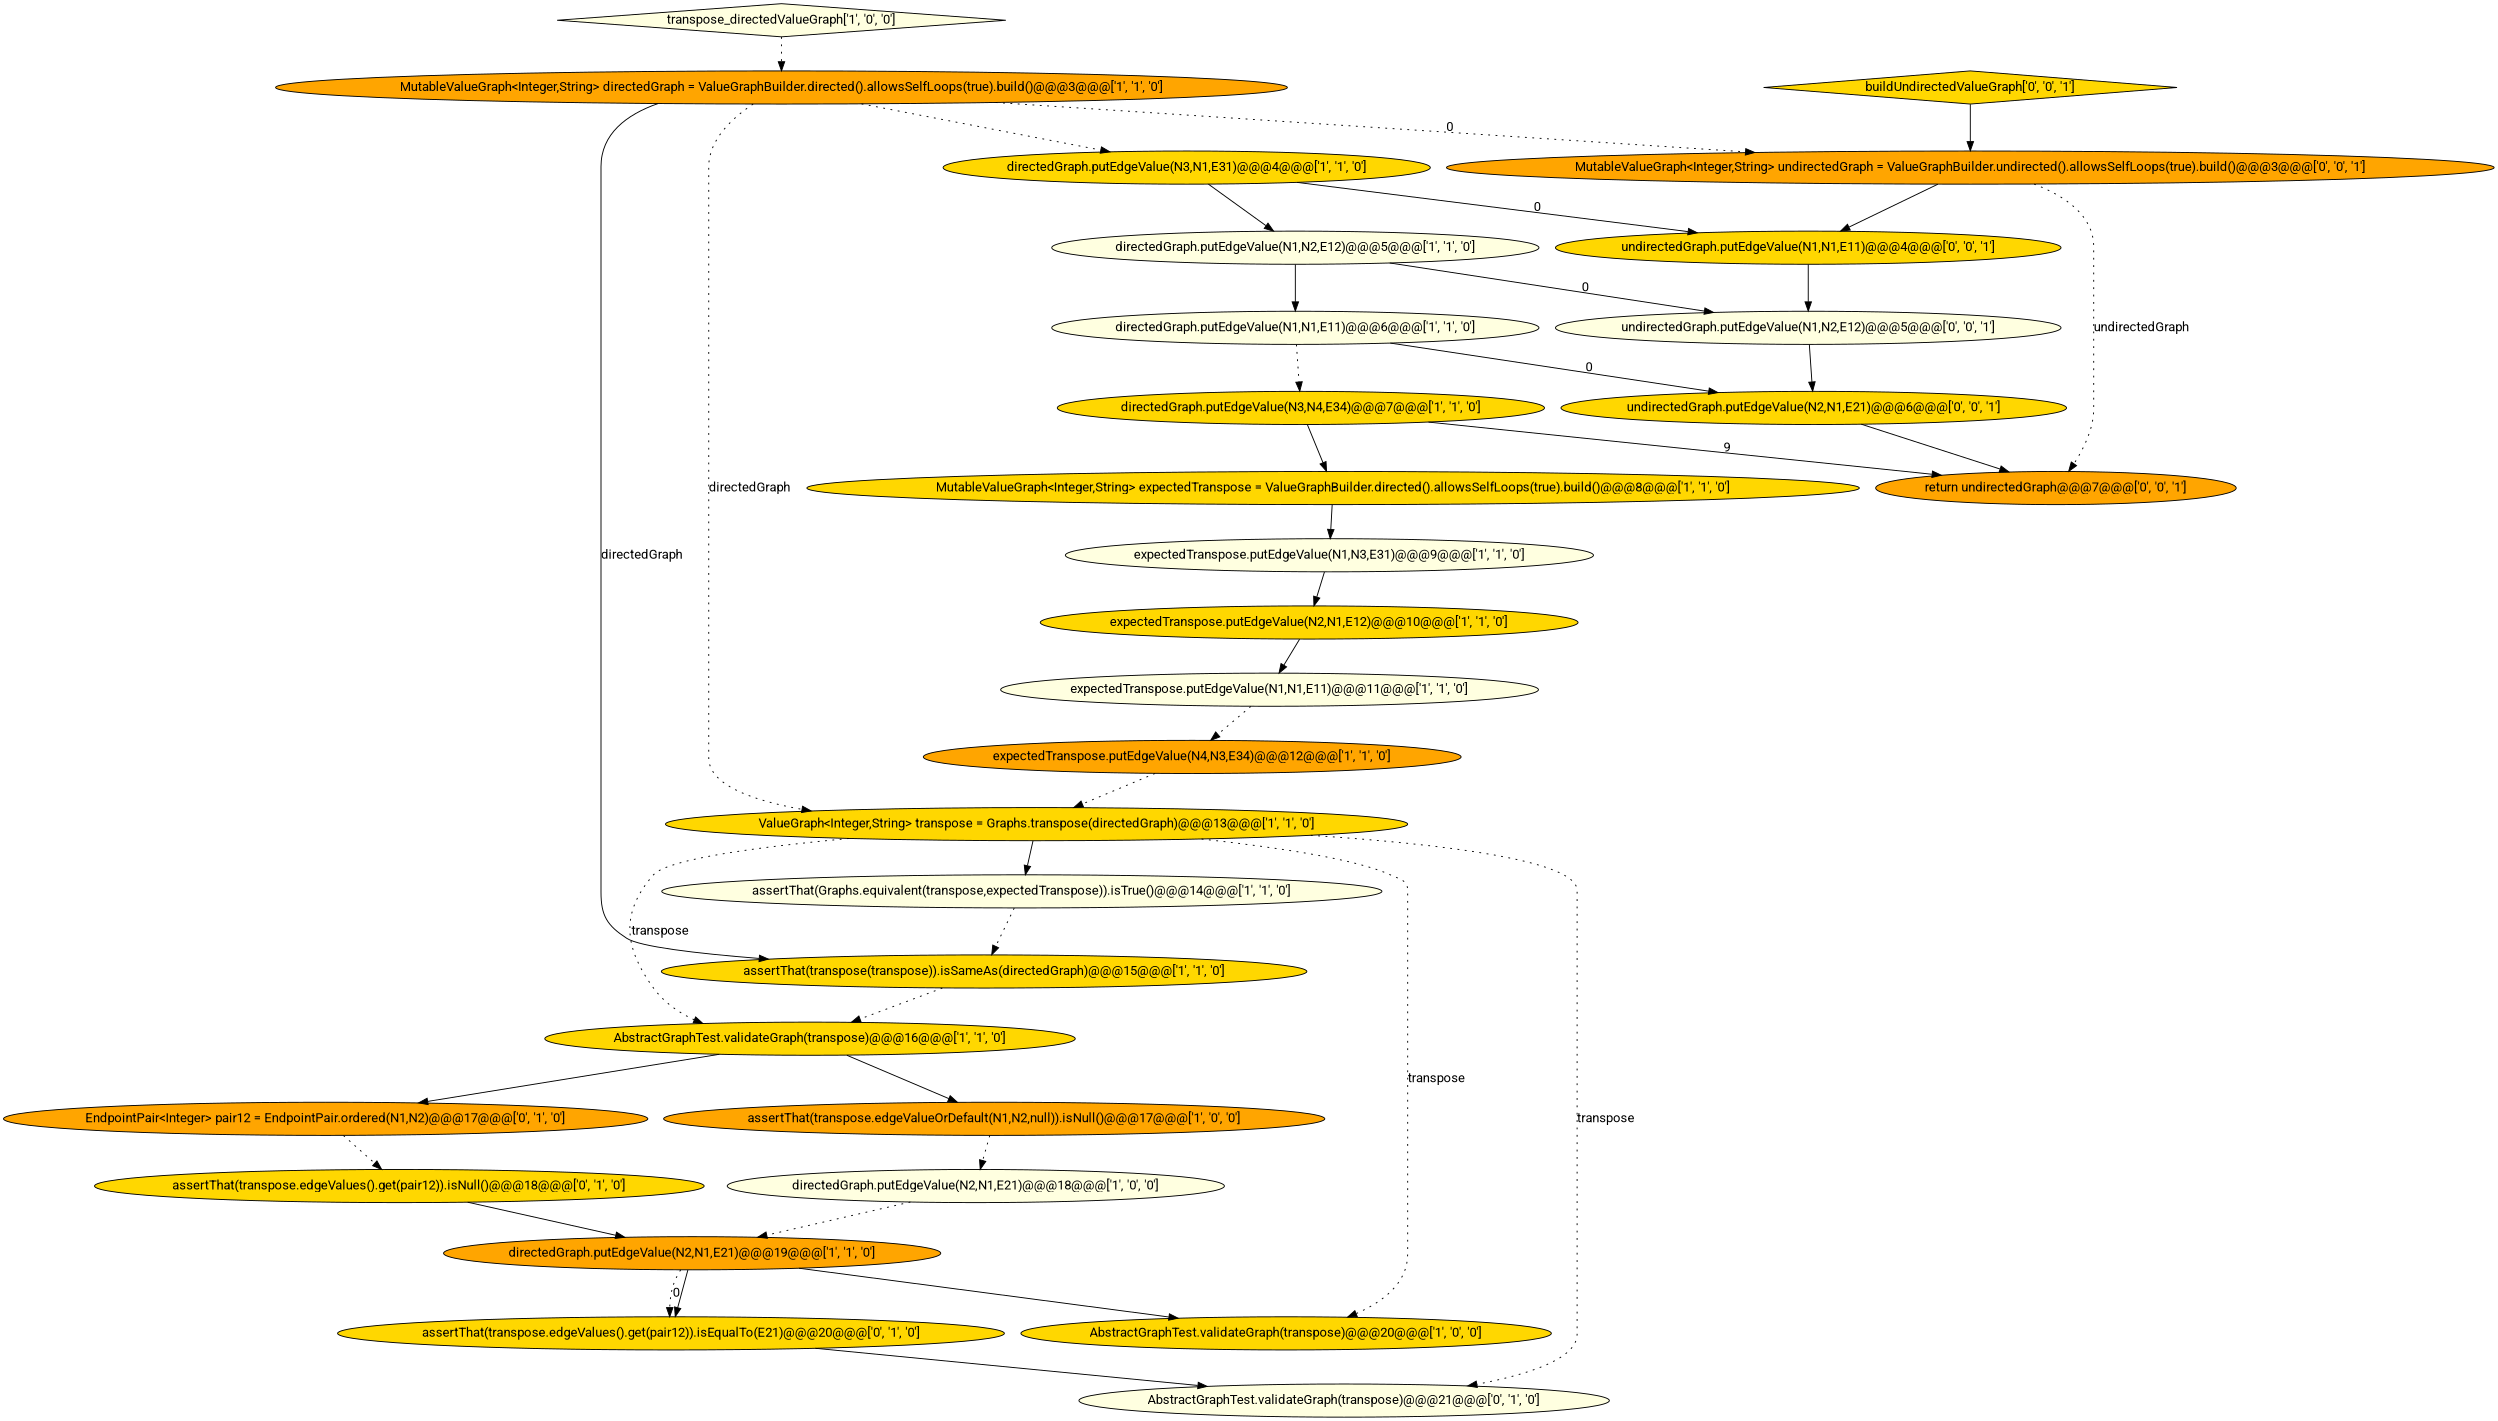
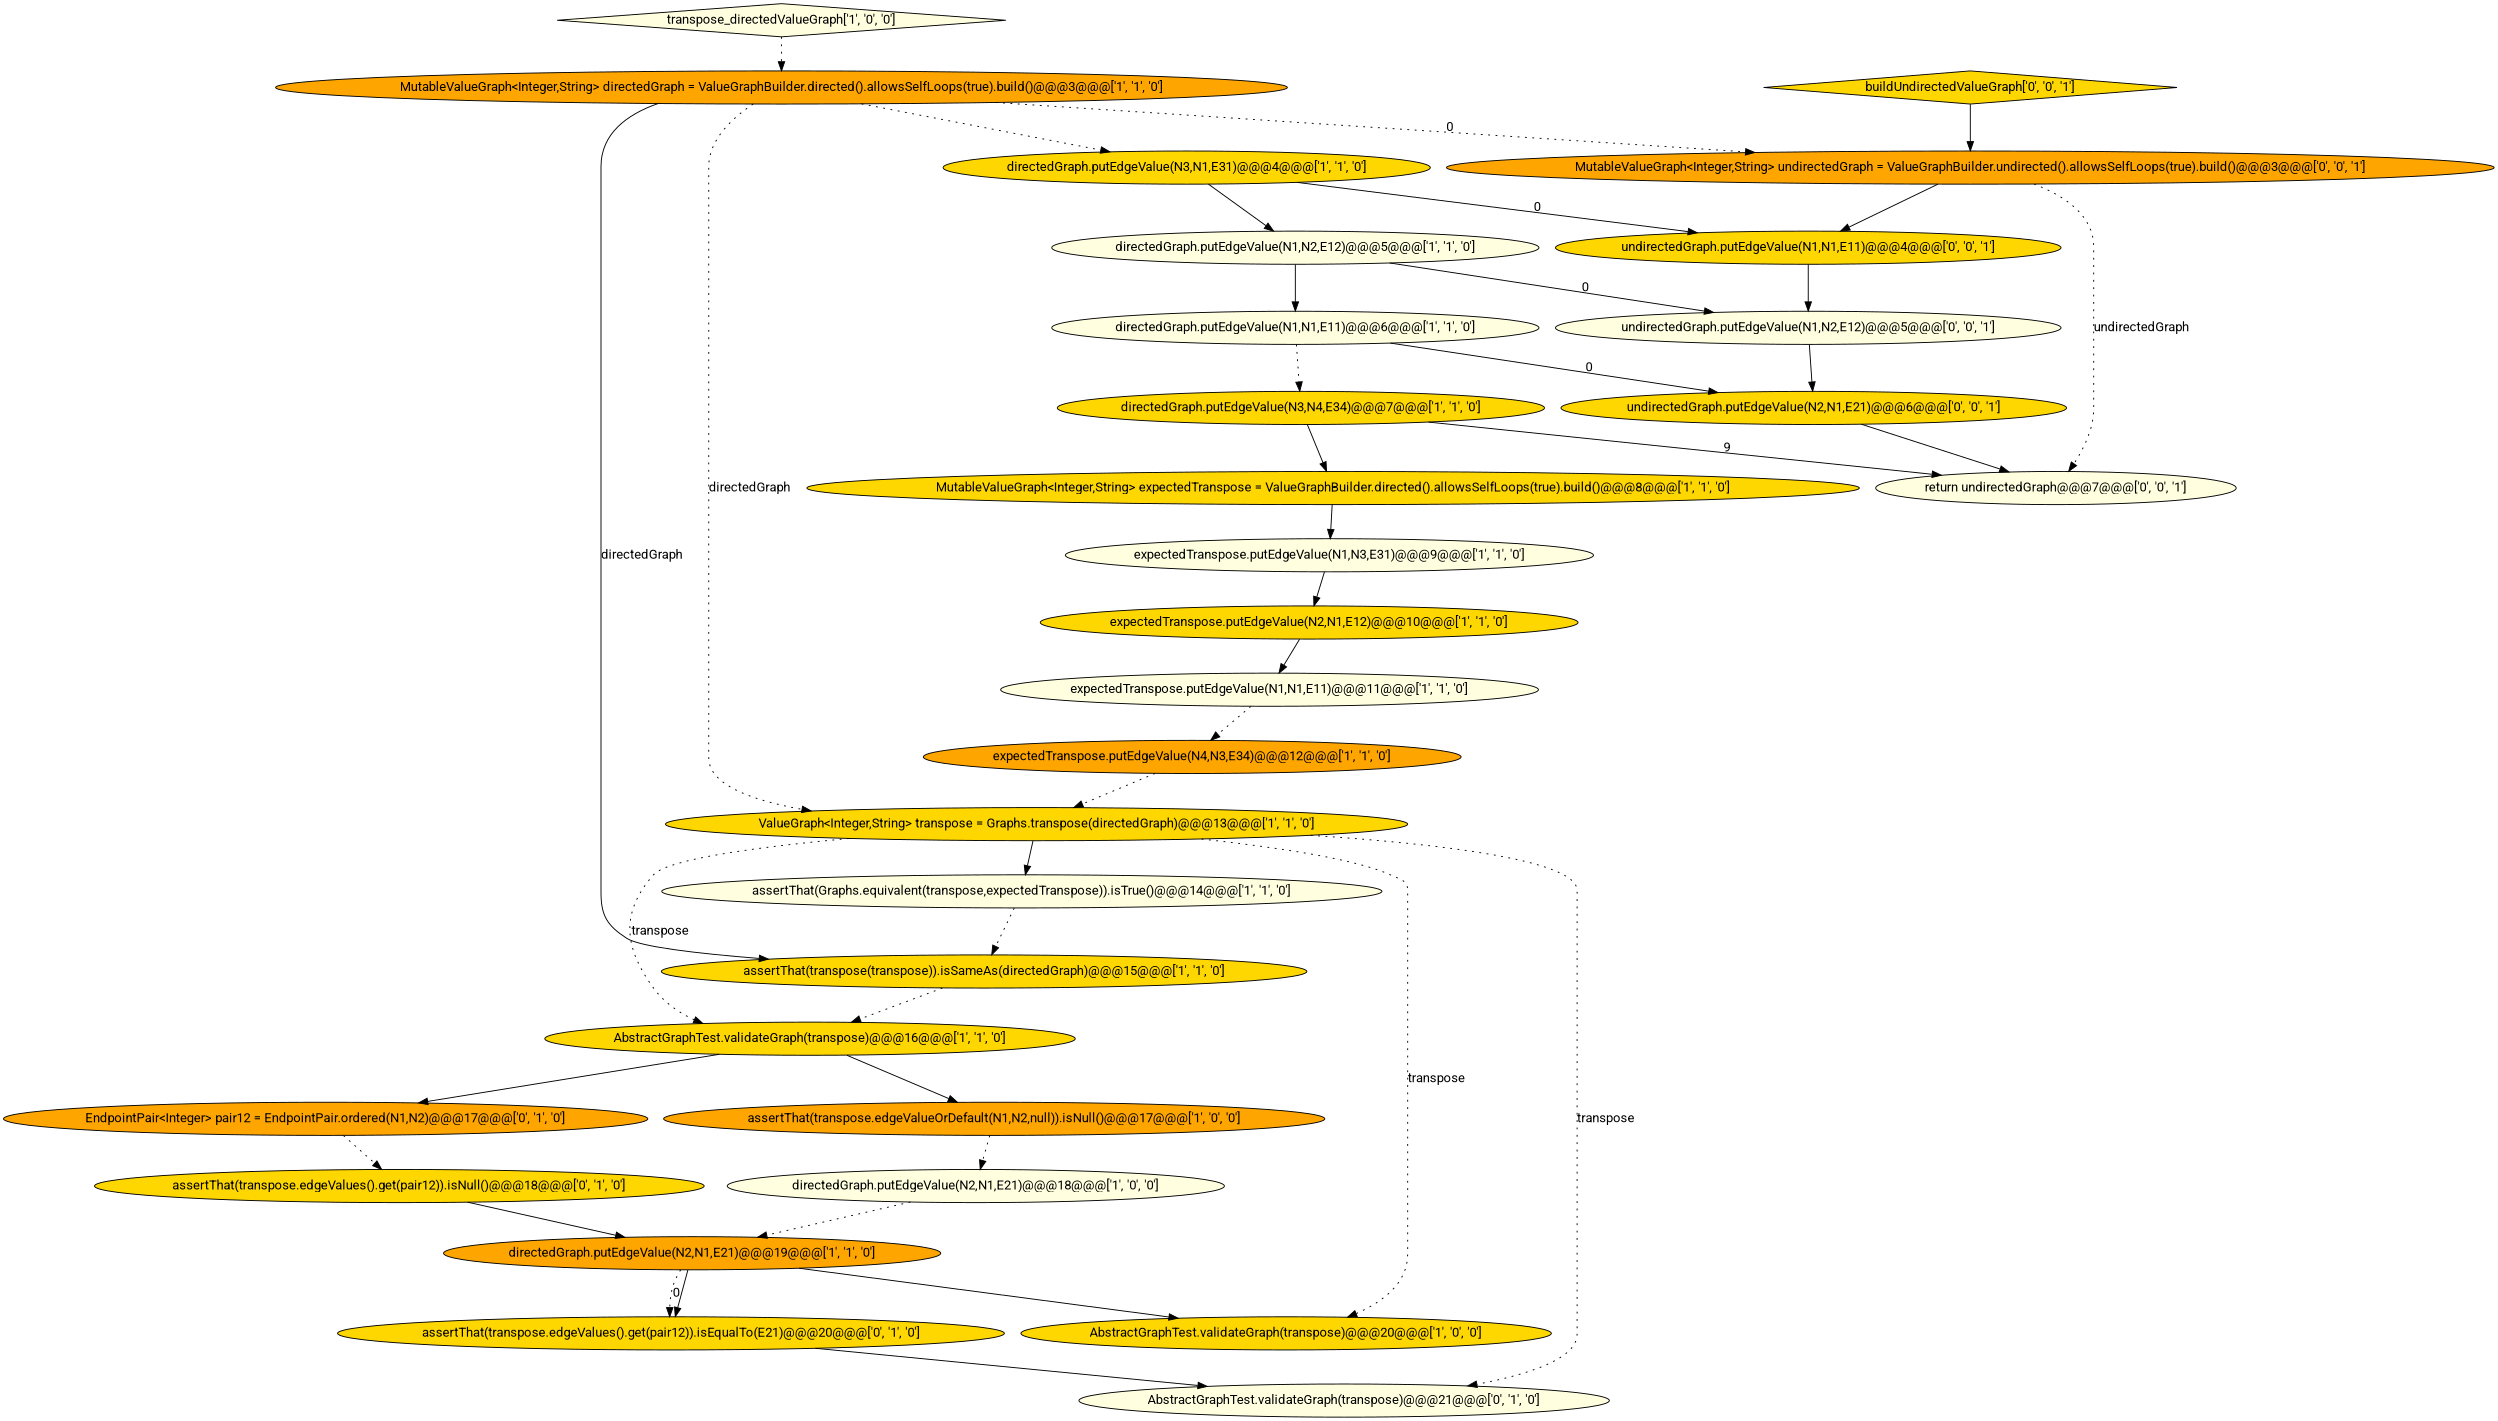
  digraph {
    fontname=Roboto
    node [fillcolor=gold fontname=Roboto shape=ellipse style=filled]
    edge [fontname=Roboto style=solid]
    n1 [fillcolor=orange label="EndpointPair<Integer> pair12 = EndpointPair.ordered(N1,N2)@@@17@@@['0', '1', '0']"]
    n2 [label="assertThat(transpose.edgeValues().get(pair12)).isNull()@@@18@@@['0', '1', '0']"]
    n3 [fillcolor=orange label="directedGraph.putEdgeValue(N2,N1,E21)@@@19@@@['1', '1', '0']"]
    n4 [label="undirectedGraph.putEdgeValue(N2,N1,E21)@@@6@@@['0', '0', '1']"]
-   n5 [fillcolor=orange label="return undirectedGraph@@@7@@@['0', '0', '1']"]
+   n5 [fillcolor=lightyellow label="return undirectedGraph@@@7@@@['0', '0', '1']"]
    n6 [fillcolor=lightyellow label="assertThat(Graphs.equivalent(transpose,expectedTranspose)).isTrue()@@@14@@@['1', '1', '0']"]
    n7 [label="assertThat(transpose(transpose)).isSameAs(directedGraph)@@@15@@@['1', '1', '0']"]
    n8 [label="AbstractGraphTest.validateGraph(transpose)@@@16@@@['1', '1', '0']"]
    n9 [label="undirectedGraph.putEdgeValue(N1,N1,E11)@@@4@@@['0', '0', '1']"]
    n10 [fillcolor=lightyellow label="undirectedGraph.putEdgeValue(N1,N2,E12)@@@5@@@['0', '0', '1']"]
    n11 [fillcolor=lightyellow label="directedGraph.putEdgeValue(N2,N1,E21)@@@18@@@['1', '0', '0']"]
    n12 [label="AbstractGraphTest.validateGraph(transpose)@@@20@@@['1', '0', '0']"]
    n13 [label="assertThat(transpose.edgeValues().get(pair12)).isEqualTo(E21)@@@20@@@['0', '1', '0']"]
    n14 [fillcolor=orange label="assertThat(transpose.edgeValueOrDefault(N1,N2,null)).isNull()@@@17@@@['1', '0', '0']"]
    n15 [label="directedGraph.putEdgeValue(N3,N4,E34)@@@7@@@['1', '1', '0']"]
    n16 [label="MutableValueGraph<Integer,String> expectedTranspose = ValueGraphBuilder.directed().allowsSelfLoops(true).build()@@@8@@@['1', '1', '0']"]
    n17 [fillcolor=lightyellow label="expectedTranspose.putEdgeValue(N1,N3,E31)@@@9@@@['1', '1', '0']"]
    n18 [label="ValueGraph<Integer,String> transpose = Graphs.transpose(directedGraph)@@@13@@@['1', '1', '0']"]
    n19 [fillcolor=lightyellow label="AbstractGraphTest.validateGraph(transpose)@@@21@@@['0', '1', '0']"]
    n20 [fillcolor=orange label="MutableValueGraph<Integer,String> undirectedGraph = ValueGraphBuilder.undirected().allowsSelfLoops(true).build()@@@3@@@['0', '0', '1']"]
    n21 [fillcolor=lightyellow label="expectedTranspose.putEdgeValue(N1,N1,E11)@@@11@@@['1', '1', '0']"]
    n22 [fillcolor=orange label="expectedTranspose.putEdgeValue(N4,N3,E34)@@@12@@@['1', '1', '0']"]
    n23 [fillcolor=lightyellow label="directedGraph.putEdgeValue(N1,N1,E11)@@@6@@@['1', '1', '0']"]
    n24 [fillcolor=lightyellow label="directedGraph.putEdgeValue(N1,N2,E12)@@@5@@@['1', '1', '0']"]
    n25 [fillcolor=orange label="MutableValueGraph<Integer,String> directedGraph = ValueGraphBuilder.directed().allowsSelfLoops(true).build()@@@3@@@['1', '1', '0']"]
    n26 [label="directedGraph.putEdgeValue(N3,N1,E31)@@@4@@@['1', '1', '0']"]
    n27 [label="buildUndirectedValueGraph['0', '0', '1']" shape=diamond]
    n28 [label="expectedTranspose.putEdgeValue(N2,N1,E12)@@@10@@@['1', '1', '0']"]
    n29 [fillcolor=lightyellow label="transpose_directedValueGraph['1', '0', '0']" shape=diamond]
    n1 -> n2 [style=dotted]
    n2 -> n3
    n3 -> n12
    n3 -> n13
    n3 -> n13 [label=0 style=dotted]
    n4 -> n5
    n6 -> n7 [style=dotted]
    n7 -> n8 [style=dotted]
    n8 -> n1
    n8 -> n14
    n9 -> n10
    n10 -> n4
    n11 -> n3 [style=dotted]
    n13 -> n19
    n14 -> n11 [style=dotted]
    n15 -> n5 [label=9]
    n15 -> n16
    n16 -> n17
    n17 -> n28
    n18 -> n6
    n18 -> n8 [label=transpose style=dotted]
    n18 -> n12 [label=transpose style=dotted]
    n18 -> n19 [label=transpose style=dotted]
    n20 -> n5 [label=undirectedGraph style=dotted]
    n20 -> n9
    n21 -> n22 [style=dotted]
    n22 -> n18 [style=dotted]
    n23 -> n4 [label=0]
    n23 -> n15 [style=dotted]
    n24 -> n10 [label=0]
    n24 -> n23
    n25 -> n7 [label=directedGraph]
    n25 -> n18 [label=directedGraph style=dotted]
    n25 -> n20 [label=0 style=dotted]
    n25 -> n26 [style=dotted]
    n26 -> n9 [label=0]
    n26 -> n24
    n27 -> n20
    n28 -> n21
    n29 -> n25 [style=dotted]
  }
